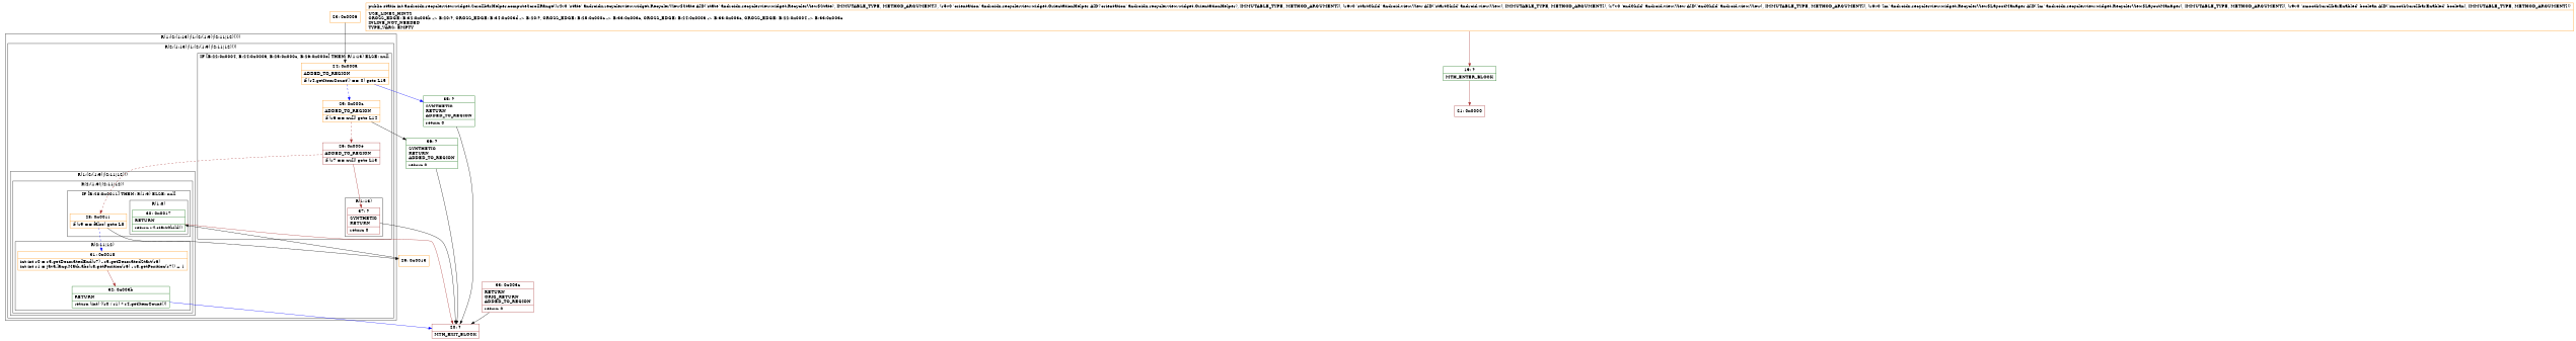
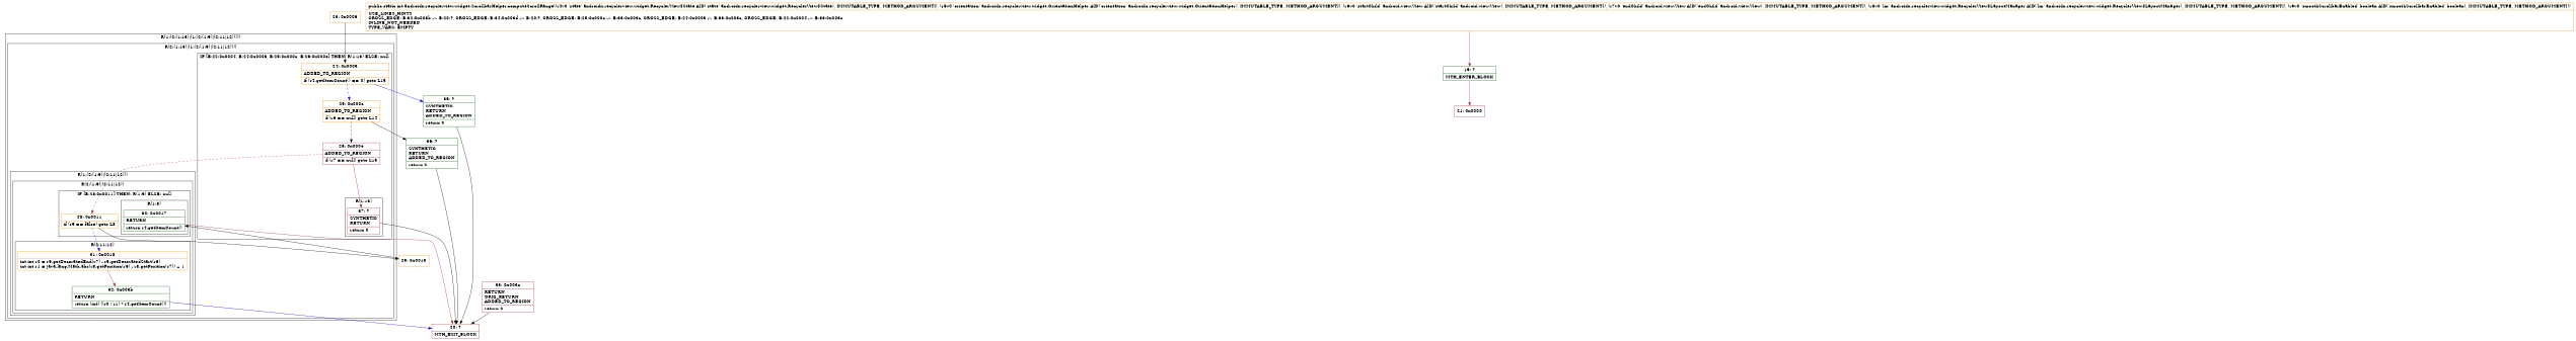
  digraph {
    node [color=darkorange shape=record]
    edge [color=black]
    n1 [color=brown label="{37\:\ ?|SYNTHETIC\lRETURN\l|return 0\l}"]
    n2 [label="{24\:\ 0x000a|ADDED_TO_REGION\l|if (r4.getItemCount() == 0) goto L15\l}"]
    n3 [label="{25\:\ 0x000c|ADDED_TO_REGION\l|if (r6 == null) goto L14\l}"]
    n4 [color=brown label="{26\:\ 0x000e|ADDED_TO_REGION\l|if (r7 == null) goto L13\l}"]
-   n5 [color=darkgreen label="{30\:\ 0x0017|RETURN\l|return r4.startChild()\l}"]
+   n5 [color=darkgreen label="{30\:\ 0x0017|RETURN\l|return r4.getItemCount()\l}"]
    n6 [label="{28\:\ 0x0011|if (r9 == false) goto L8\l}"]
    n7 [label="{31\:\ 0x0018|int int r0 = r5.getDecoratedEnd(r7) \- r5.getDecoratedStart(r6)\lint int r1 = java.lang.Math.abs(r8.getPosition(r6) \- r8.getPosition(r7)) + 1\l}"]
    n8 [color=darkgreen label="{32\:\ 0x003b|RETURN\l|return (int) ((r0 \/ r1) * r4.getItemCount())\l}"]
    n9 [color=brown label="{20\:\ ?|MTH_EXIT_BLOCK\l}"]
    n10 [color=darkgreen label="{35\:\ ?|SYNTHETIC\lRETURN\lADDED_TO_REGION\l|return 0\l}"]
    n11 [color=darkgreen label="{36\:\ ?|SYNTHETIC\lRETURN\lADDED_TO_REGION\l|return 0\l}"]
    n12 [label="{29\:\ 0x0013}"]
    n13 [label="{23\:\ 0x0006}"]
    n14 [color=brown label="{33\:\ 0x003c|RETURN\lORIG_RETURN\lADDED_TO_REGION\l|return 0\l}"]
    n15 [color=darkgreen label="{19\:\ ?|MTH_ENTER_BLOCK\l}"]
    n16 [color=brown label="{21\:\ 0x0000}"]
    n17 [label="{public static int androidx.recyclerview.widget.ScrollbarHelper.computeScrollRange((r4v0 'state' androidx.recyclerview.widget.RecyclerView$State A[D('state' androidx.recyclerview.widget.RecyclerView$State), IMMUTABLE_TYPE, METHOD_ARGUMENT]), (r5v0 'orientation' androidx.recyclerview.widget.OrientationHelper A[D('orientation' androidx.recyclerview.widget.OrientationHelper), IMMUTABLE_TYPE, METHOD_ARGUMENT]), (r6v0 'startChild' android.view.View A[D('startChild' android.view.View), IMMUTABLE_TYPE, METHOD_ARGUMENT]), (r7v0 'endChild' android.view.View A[D('endChild' android.view.View), IMMUTABLE_TYPE, METHOD_ARGUMENT]), (r8v0 'lm' androidx.recyclerview.widget.RecyclerView$LayoutManager A[D('lm' androidx.recyclerview.widget.RecyclerView$LayoutManager), IMMUTABLE_TYPE, METHOD_ARGUMENT]), (r9v0 'smoothScrollbarEnabled' boolean A[D('smoothScrollbarEnabled' boolean), IMMUTABLE_TYPE, METHOD_ARGUMENT]))  | USE_LINES_HINTS\lCROSS_EDGE: B:32:0x003b \-\> B:20:?, CROSS_EDGE: B:34:0x003d \-\> B:20:?, CROSS_EDGE: B:25:0x000c \-\> B:33:0x003c, CROSS_EDGE: B:24:0x000a \-\> B:33:0x003c, CROSS_EDGE: B:22:0x0004 \-\> B:33:0x003c\lINLINE_NOT_NEEDED\lTYPE_VARS: EMPTY\l}"]
    subgraph cluster_1 {
      label="R(1:(2:(1:13)|(1:(2:(1:9)|(2:11|12)))))"
      subgraph cluster_2 {
        label="R(2:(1:13)|(1:(2:(1:9)|(2:11|12))))"
        subgraph cluster_3 {
          label="IF [B:22:0x0004, B:24:0x000a, B:25:0x000c, B:26:0x000e] THEN: R(1:13) ELSE: null"
          n2
          n3
          n4
          subgraph cluster_4 {
            label="R(1:13)"
            n1
          }
        }
        subgraph cluster_5 {
          label="R(1:(2:(1:9)|(2:11|12)))"
          subgraph cluster_6 {
            label="R(2:(1:9)|(2:11|12))"
            subgraph cluster_7 {
              label="IF [B:28:0x0011] THEN: R(1:9) ELSE: null"
              n6
              subgraph cluster_8 {
                label="R(1:8)"
                n5
              }
            }
            subgraph cluster_9 {
              label="R(2:11|12)"
              n7
              n8
            }
          }
        }
      }
    }
    n1 -> n9
    n2 -> n3 [color=blue style=dashed]
    n2 -> n10 [color=blue]
-   n3 -> n4 [color=brown style=dashed]
+   n3 -> n4 [style=dashed]
    n3 -> n11
    n4 -> n1 [color=brown]
    n4 -> n6 [color=brown style=dashed]
    n5 -> n9 [color=brown]
    n6 -> n7 [color=blue style=dashed]
    n6 -> n12
    n7 -> n8 [color=brown]
    n8 -> n9 [color=blue]
    n10 -> n9
    n11 -> n9
    n12 -> n5
    n13 -> n2
    n14 -> n9
    n15 -> n16 [color=brown]
    n17 -> n15 [color=brown]
  }
